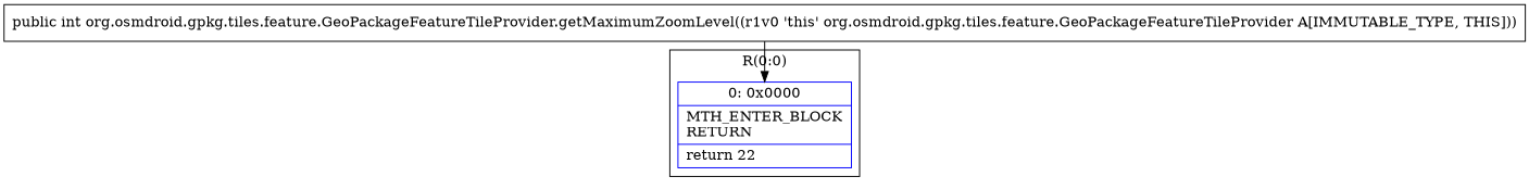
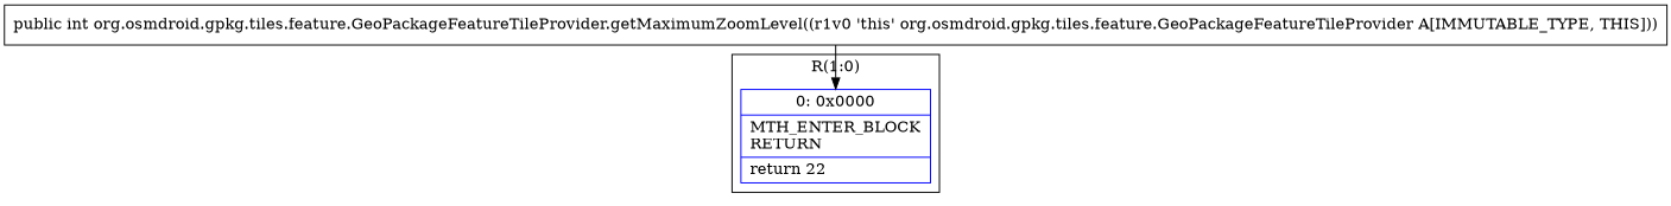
  digraph {
    node [shape=record]
    n1 [color=blue label="{0\:\ 0x0000|MTH_ENTER_BLOCK\lRETURN\l|return 22\l}"]
    n2 [label="{public int org.osmdroid.gpkg.tiles.feature.GeoPackageFeatureTileProvider.getMaximumZoomLevel((r1v0 'this' org.osmdroid.gpkg.tiles.feature.GeoPackageFeatureTileProvider A[IMMUTABLE_TYPE, THIS])) }"]
    subgraph cluster_1 {
-     label="R(0:0)"
+     label="R(1:0)"
      n1
    }
    n2 -> n1
  }
